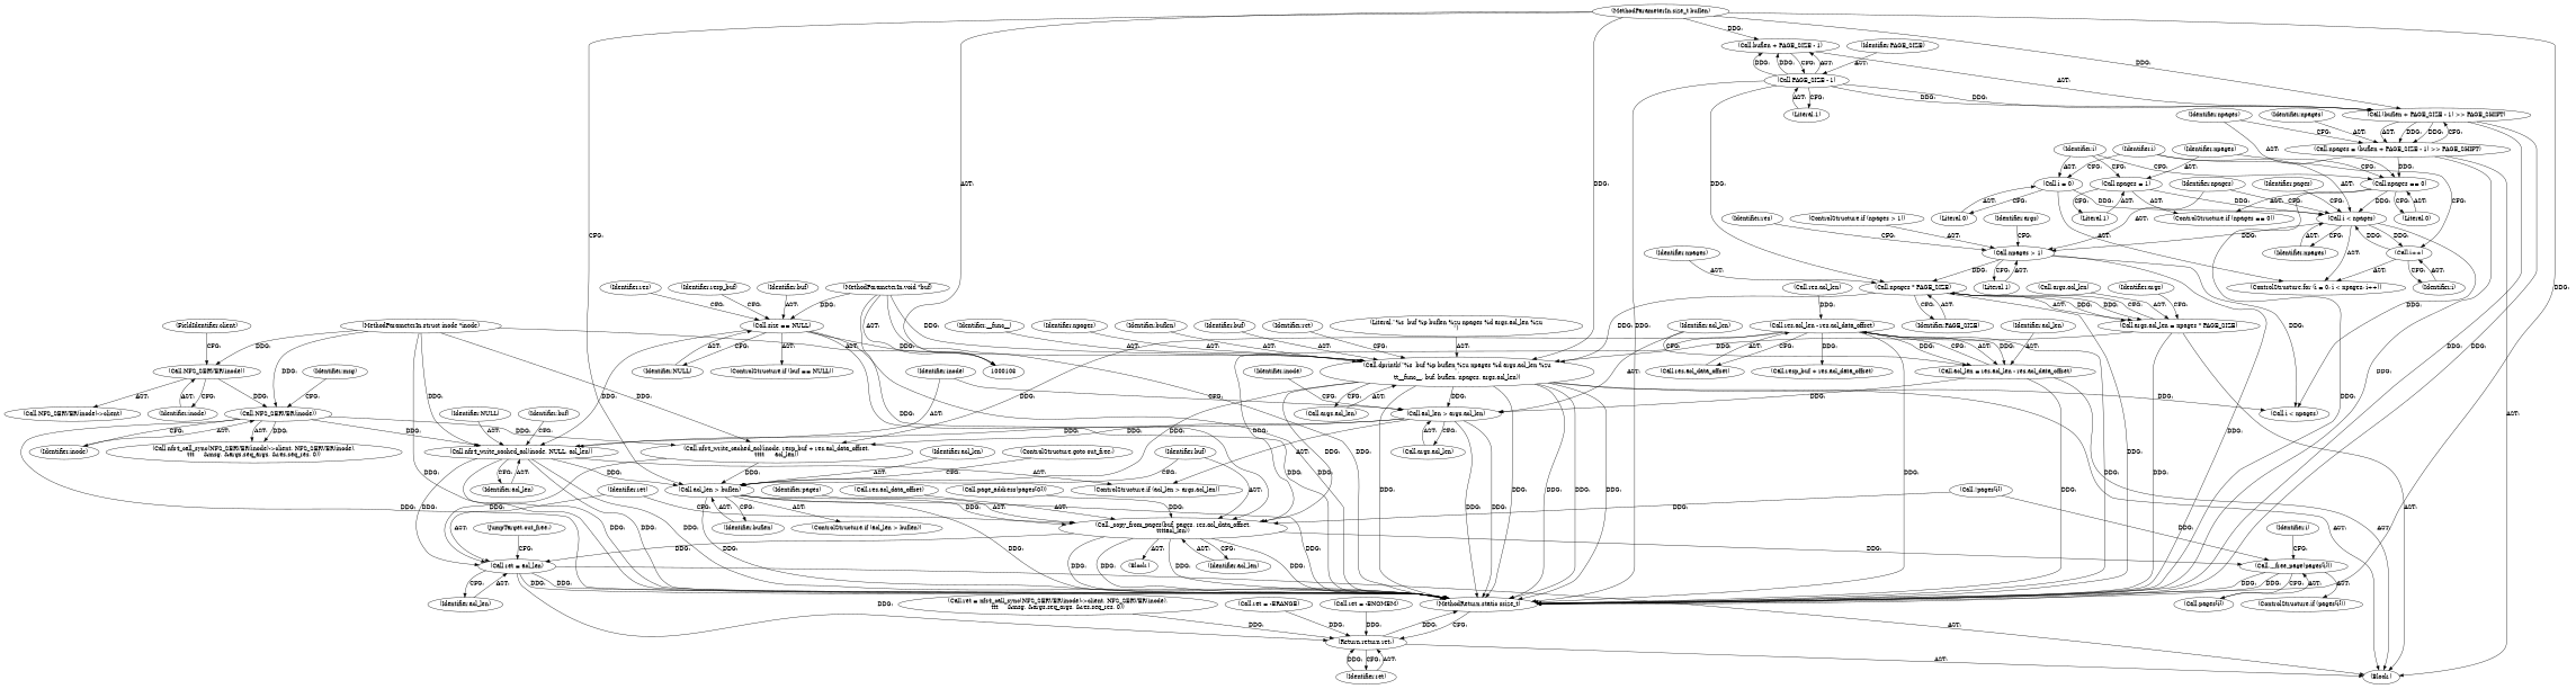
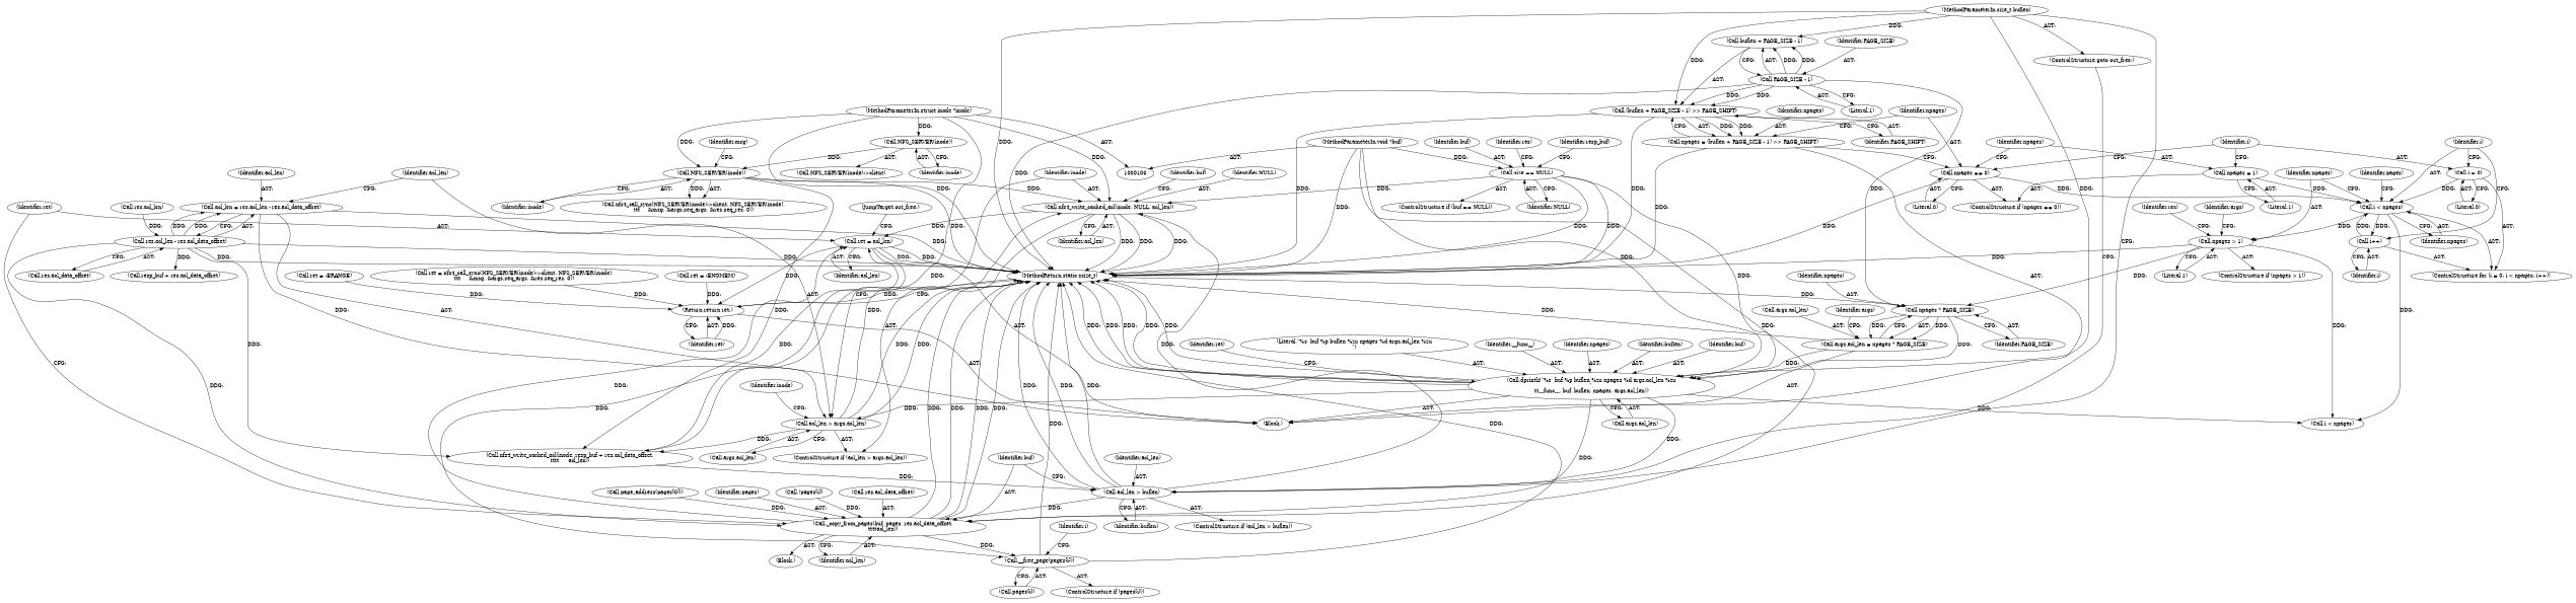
  digraph {
    n1 [label="(Call,nfs4_write_cached_acl(inode, NULL, acl_len))"]
    n2 [label="(Call,acl_len > buflen)"]
    n3 [label="(Call,ret = acl_len)"]
    n4 [label="(MethodReturn,static ssize_t)"]
    n5 [label="(Identifier,acl_len)"]
    n6 [label="(ControlStructure,if (acl_len > args.acl_len))"]
    n7 [label="(Call,_copy_from_pages(buf, pages, res.acl_data_offset,\n\t\t\t\tacl_len))"]
    n8 [label="(ControlStructure,if (acl_len > buflen))"]
    n9 [label="(Identifier,buflen)"]
    n10 [label="(Block,)"]
    n11 [label="(Return,return ret;)"]
    n12 [label="(Identifier,acl_len)"]
    n13 [label="(Call,NFS_SERVER(inode))"]
    n14 [label="(Call,nfs4_call_sync(NFS_SERVER(inode)->client, NFS_SERVER(inode),\n\t\t\t     &msg, &args.seq_args, &res.seq_res, 0))"]
    n15 [label="(Call,nfs4_write_cached_acl(inode, resp_buf + res.acl_data_offset,\n\t\t\t\t      acl_len))"]
    n16 [label="(Identifier,inode)"]
    n17 [label="(Call,NFS_SERVER(inode))"]
    n18 [label="(Call,NFS_SERVER(inode)->client)"]
    n19 [label="(Identifier,inode)"]
    n20 [label="(MethodParameterIn,struct inode *inode)"]
    1000103
    n22 [label="(Call,size == NULL)"]
    n23 [label="(Call,dprintk(\"%s  buf %p buflen %zu npages %d args.acl_len %zu\n\",\n\t\t__func__, buf, buflen, npages, args.acl_len))"]
    n24 [label="(ControlStructure,if (buf == NULL))"]
    n25 [label="(Identifier,NULL)"]
    n26 [label="(Call,acl_len > args.acl_len)"]
    n27 [label="(Call,i < npages)"]
    n28 [label="(Call,args.acl_len)"]
    n29 [label="(MethodParameterIn,void *buf)"]
    n30 [label="(Call,__free_page(pages[i]))"]
    n31 [label="(Identifier,acl_len)"]
    n32 [label="(Block,)"]
    n33 [label="(Call,args.acl_len)"]
    n34 [label="(Call,acl_len = res.acl_len - res.acl_data_offset)"]
    n35 [label="(Call,res.acl_len - res.acl_data_offset)"]
    n36 [label="(Call,res.acl_data_offset)"]
    n37 [label="(Call,resp_buf + res.acl_data_offset)"]
    n38 [label="(MethodParameterIn,size_t buflen)"]
    n39 [label="(Call,(buflen + PAGE_SIZE - 1) >> PAGE_SHIFT)"]
    n40 [label="(Call,buflen + PAGE_SIZE - 1)"]
    n41 [label="(Call,npages = (buflen + PAGE_SIZE - 1) >> PAGE_SHIFT)"]
+   n42 [label="(Identifier,PAGE_SHIFT)"]
    n43 [label="(Call,PAGE_SIZE - 1)"]
    n44 [label="(Call,npages * PAGE_SIZE)"]
    n45 [label="(Call,args.acl_len = npages * PAGE_SIZE)"]
    n46 [label="(Identifier,PAGE_SIZE)"]
    n47 [label="(Call,npages > 1)"]
    n48 [label="(Literal,1)"]
    n49 [label="(ControlStructure,if (npages > 1))"]
    n50 [label="(Call,i < npages)"]
    n51 [label="(Call,i++)"]
    n52 [label="(Identifier,npages)"]
    n53 [label="(ControlStructure,for (i = 0; i < npages; i++))"]
    n54 [label="(Identifier,i)"]
    n55 [label="(Call,i = 0)"]
    n56 [label="(Literal,0)"]
    n57 [label="(Call,npages == 0)"]
    n58 [label="(ControlStructure,if (npages == 0))"]
    n59 [label="(Literal,0)"]
    n60 [label="(Literal,1)"]
    n61 [label="(Call,npages = 1)"]
    n62 [label="(Literal,1)"]
    n63 [label="(Call,pages[i])"]
    n64 [label="(ControlStructure,if (pages[i]))"]
    n65 [label="(Identifier,ret)"]
    n66 [label="(Call,args.acl_len)"]
    n67 [label="(Identifier,i)"]
    n68 [label="(Identifier,NULL)"]
    n69 [label="(Identifier,i)"]
    n70 [label="(Identifier,args)"]
    n71 [label="(Identifier,acl_len)"]
    n72 [label="(Call,page_address(pages[0]))"]
    n73 [label="(Identifier,buf)"]
    n74 [label="(Identifier,ret)"]
    n75 [label="(Identifier,buf)"]
    n76 [label="(Literal,\"%s  buf %p buflen %zu npages %d args.acl_len %zu\n\")"]
    n77 [label="(ControlStructure,goto out_free;)"]
    n78 [label="(Identifier,args)"]
    n79 [label="(Identifier,__func__)"]
    n80 [label="(Call,ret = nfs4_call_sync(NFS_SERVER(inode)->client, NFS_SERVER(inode),\n\t\t\t     &msg, &args.seq_args, &res.seq_res, 0))"]
    n81 [label="(Identifier,acl_len)"]
    n82 [label="(Identifier,msg)"]
    n83 [label="(Identifier,npages)"]
    n84 [label="(Identifier,buf)"]
    n85 [label="(Identifier,pages)"]
    n86 [label="(Call,res.acl_len)"]
-   n87 [label="(FieldIdentifier,client)"]
    n88 [label="(Call,res.acl_data_offset)"]
    n89 [label="(Identifier,npages)"]
    n90 [label="(Identifier,npages)"]
    n91 [label="(Identifier,i)"]
    n92 [label="(JumpTarget,out_free:)"]
    n93 [label="(Identifier,res)"]
    n94 [label="(Identifier,npages)"]
    n95 [label="(Identifier,res)"]
    n96 [label="(Identifier,npages)"]
    n97 [label="(Identifier,npages)"]
    n98 [label="(Identifier,buflen)"]
    n99 [label="(Identifier,acl_len)"]
    n100 [label="(Identifier,inode)"]
    n101 [label="(Identifier,ret)"]
    n102 [label="(Identifier,resp_buf)"]
    n103 [label="(Call,!pages[i])"]
    n104 [label="(Call,ret = -ERANGE)"]
    n105 [label="(Call,ret = -ENOMEM)"]
    n106 [label="(Identifier,pages)"]
    n107 [label="(Identifier,buf)"]
    n108 [label="(Identifier,inode)"]
    n109 [label="(Identifier,PAGE_SIZE)"]
-   n1 -> n2 [label="DDG: "]
+   n2 -> n1 [label="DDG: "]
    n1 -> n3 [label="DDG: "]
    n1 -> n4 [label="DDG: "]
    n1 -> n4 [label="DDG: "]
    n1 -> n4 [label="DDG: "]
    n1 -> n5 [label="CFG: "]
    n1 -> n6 [label="AST: "]
    n2 -> n4 [label="DDG: "]
    n2 -> n4 [label="DDG: "]
    n2 -> n4 [label="DDG: "]
    n2 -> n7 [label="DDG: "]
    n2 -> n8 [label="AST: "]
    n2 -> n9 [label="CFG: "]
    n3 -> n4 [label="DDG: "]
    n3 -> n4 [label="DDG: "]
    n3 -> n10 [label="AST: "]
    n3 -> n11 [label="DDG: "]
    n3 -> n12 [label="CFG: "]
    n4 -> n11 [label="CFG: "]
    n5 -> n1 [label="AST: "]
    n7 -> n3 [label="DDG: "]
    n7 -> n4 [label="DDG: "]
    n7 -> n4 [label="DDG: "]
    n7 -> n4 [label="DDG: "]
    n7 -> n4 [label="DDG: "]
    n7 -> n30 [label="DDG: "]
    n7 -> n31 [label="CFG: "]
    n7 -> n32 [label="AST: "]
    n9 -> n2 [label="AST: "]
    n11 -> n4 [label="DDG: "]
    n11 -> n10 [label="AST: "]
    n11 -> n65 [label="CFG: "]
    n12 -> n3 [label="AST: "]
    n13 -> n1 [label="DDG: "]
    n13 -> n4 [label="DDG: "]
    n13 -> n14 [label="AST: "]
    n13 -> n14 [label="DDG: "]
    n13 -> n15 [label="DDG: "]
    n13 -> n16 [label="CFG: "]
    n15 -> n2 [label="DDG: "]
    n15 -> n3 [label="DDG: "]
    n16 -> n13 [label="AST: "]
    n17 -> n13 [label="DDG: "]
    n17 -> n18 [label="AST: "]
    n17 -> n19 [label="CFG: "]
    n19 -> n17 [label="AST: "]
    n20 -> n1 [label="DDG: "]
    n20 -> n4 [label="DDG: "]
    n20 -> n13 [label="DDG: "]
    n20 -> n15 [label="DDG: "]
    n20 -> n17 [label="DDG: "]
    n20 -> 1000103 [label="AST: "]
    n22 -> n1 [label="DDG: "]
    n22 -> n4 [label="DDG: "]
    n22 -> n4 [label="DDG: "]
    n22 -> n23 [label="DDG: "]
    n22 -> n24 [label="AST: "]
    n22 -> n25 [label="CFG: "]
    n23 -> n2 [label="DDG: "]
    n23 -> n4 [label="DDG: "]
    n23 -> n4 [label="DDG: "]
    n23 -> n4 [label="DDG: "]
    n23 -> n4 [label="DDG: "]
    n23 -> n4 [label="DDG: "]
    n23 -> n7 [label="DDG: "]
    n23 -> n10 [label="AST: "]
    n23 -> n26 [label="DDG: "]
    n23 -> n27 [label="DDG: "]
    n23 -> n28 [label="CFG: "]
    n25 -> n22 [label="AST: "]
    n26 -> n1 [label="DDG: "]
    n26 -> n4 [label="DDG: "]
    n26 -> n4 [label="DDG: "]
    n26 -> n6 [label="AST: "]
    n26 -> n15 [label="DDG: "]
    n26 -> n33 [label="CFG: "]
    n28 -> n23 [label="AST: "]
    n29 -> n4 [label="DDG: "]
    n29 -> n7 [label="DDG: "]
    n29 -> 1000103 [label="AST: "]
    n29 -> n22 [label="DDG: "]
    n29 -> n23 [label="DDG: "]
    n30 -> n4 [label="DDG: "]
    n30 -> n4 [label="DDG: "]
    n30 -> n63 [label="CFG: "]
    n30 -> n64 [label="AST: "]
    n31 -> n7 [label="AST: "]
    n33 -> n26 [label="AST: "]
    n34 -> n4 [label="DDG: "]
    n34 -> n10 [label="AST: "]
    n34 -> n26 [label="DDG: "]
    n34 -> n35 [label="CFG: "]
    n35 -> n4 [label="DDG: "]
    n35 -> n4 [label="DDG: "]
    n35 -> n7 [label="DDG: "]
    n35 -> n15 [label="DDG: "]
    n35 -> n34 [label="AST: "]
    n35 -> n34 [label="DDG: "]
    n35 -> n34 [label="DDG: "]
    n35 -> n36 [label="CFG: "]
    n35 -> n37 [label="DDG: "]
    n36 -> n35 [label="AST: "]
    n38 -> n2 [label="CFG: "]
    n38 -> n4 [label="DDG: "]
-   n38 -> 1000103 [label="AST: "]
+   n38 -> n77 [label="AST: "]
    n38 -> n23 [label="DDG: "]
    n38 -> n39 [label="DDG: "]
    n38 -> n40 [label="DDG: "]
    n39 -> n4 [label="DDG: "]
    n39 -> n4 [label="DDG: "]
    n39 -> n41 [label="AST: "]
    n39 -> n41 [label="DDG: "]
    n39 -> n41 [label="DDG: "]
+   n39 -> n42 [label="CFG: "]
    n40 -> n39 [label="AST: "]
    n40 -> n43 [label="CFG: "]
    n41 -> n4 [label="DDG: "]
    n41 -> n10 [label="AST: "]
    n41 -> n39 [label="CFG: "]
-   n41 -> n57 [label="DDG: "]
+   n41 -> n57 [label="CFG: "]
+   n42 -> n39 [label="AST: "]
    n43 -> n4 [label="DDG: "]
    n43 -> n39 [label="DDG: "]
    n43 -> n39 [label="DDG: "]
    n43 -> n40 [label="AST: "]
    n43 -> n40 [label="DDG: "]
    n43 -> n40 [label="DDG: "]
    n43 -> n44 [label="DDG: "]
    n43 -> n60 [label="CFG: "]
-   n44 -> n4 [label="DDG: "]
+   n4 -> n44 [label="DDG: "]
    n44 -> n23 [label="DDG: "]
    n44 -> n45 [label="AST: "]
    n44 -> n45 [label="DDG: "]
    n44 -> n45 [label="DDG: "]
    n44 -> n46 [label="CFG: "]
    n45 -> n4 [label="DDG: "]
    n45 -> n10 [label="AST: "]
    n45 -> n23 [label="DDG: "]
    n45 -> n44 [label="CFG: "]
    n46 -> n44 [label="AST: "]
    n47 -> n4 [label="DDG: "]
    n47 -> n27 [label="DDG: "]
    n47 -> n44 [label="DDG: "]
    n47 -> n48 [label="CFG: "]
-   n49 -> n47 [label="AST: "]
+   n47 -> n49 [label="AST: "]
    n48 -> n47 [label="AST: "]
    n50 -> n27 [label="DDG: "]
    n50 -> n47 [label="DDG: "]
    n50 -> n51 [label="DDG: "]
    n50 -> n52 [label="CFG: "]
    n50 -> n53 [label="AST: "]
    n51 -> n50 [label="DDG: "]
    n51 -> n53 [label="AST: "]
    n51 -> n54 [label="CFG: "]
    n52 -> n50 [label="AST: "]
    n54 -> n51 [label="AST: "]
    n55 -> n50 [label="DDG: "]
    n55 -> n53 [label="AST: "]
    n55 -> n56 [label="CFG: "]
    n56 -> n55 [label="AST: "]
    n57 -> n4 [label="DDG: "]
    n57 -> n50 [label="DDG: "]
    n57 -> n58 [label="AST: "]
    n57 -> n59 [label="CFG: "]
    n59 -> n57 [label="AST: "]
    n60 -> n43 [label="AST: "]
    n61 -> n50 [label="DDG: "]
    n61 -> n58 [label="AST: "]
    n61 -> n62 [label="CFG: "]
    n62 -> n61 [label="AST: "]
    n63 -> n30 [label="AST: "]
    n65 -> n11 [label="AST: "]
    n65 -> n11 [label="DDG: "]
    n66 -> n45 [label="AST: "]
    n67 -> n30 [label="CFG: "]
    n68 -> n1 [label="AST: "]
    n69 -> n50 [label="AST: "]
    n69 -> n51 [label="CFG: "]
    n69 -> n55 [label="CFG: "]
    n70 -> n47 [label="CFG: "]
    n71 -> n34 [label="AST: "]
    n72 -> n7 [label="DDG: "]
    n73 -> n22 [label="AST: "]
    n74 -> n23 [label="CFG: "]
    n75 -> n1 [label="CFG: "]
    n76 -> n23 [label="AST: "]
    n77 -> n2 [label="CFG: "]
    n78 -> n45 [label="CFG: "]
    n79 -> n23 [label="AST: "]
    n80 -> n11 [label="DDG: "]
    n81 -> n26 [label="AST: "]
    n81 -> n34 [label="CFG: "]
    n82 -> n13 [label="CFG: "]
    n83 -> n41 [label="AST: "]
    n84 -> n2 [label="CFG: "]
    n84 -> n7 [label="AST: "]
    n85 -> n7 [label="AST: "]
    n86 -> n35 [label="DDG: "]
-   n87 -> n17 [label="CFG: "]
    n88 -> n7 [label="AST: "]
    n89 -> n23 [label="AST: "]
    n90 -> n44 [label="AST: "]
    n91 -> n55 [label="AST: "]
    n91 -> n57 [label="CFG: "]
    n91 -> n61 [label="CFG: "]
    n92 -> n3 [label="CFG: "]
    n93 -> n47 [label="CFG: "]
    n94 -> n41 [label="CFG: "]
    n94 -> n57 [label="AST: "]
    n95 -> n22 [label="CFG: "]
    n96 -> n47 [label="AST: "]
    n96 -> n50 [label="CFG: "]
    n97 -> n57 [label="CFG: "]
    n97 -> n61 [label="AST: "]
    n98 -> n23 [label="AST: "]
    n99 -> n2 [label="AST: "]
    n100 -> n1 [label="AST: "]
    n100 -> n26 [label="CFG: "]
    n101 -> n3 [label="AST: "]
    n101 -> n7 [label="CFG: "]
    n102 -> n22 [label="CFG: "]
    n103 -> n7 [label="DDG: "]
-   n103 -> n30 [label="DDG: "]
+   n3 -> n30 [label="DDG: "]
    n104 -> n11 [label="DDG: "]
    n105 -> n11 [label="DDG: "]
    n106 -> n50 [label="CFG: "]
    n107 -> n23 [label="AST: "]
    n108 -> n26 [label="CFG: "]
    n109 -> n43 [label="AST: "]
  }
